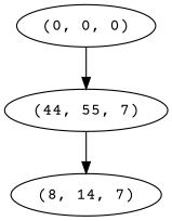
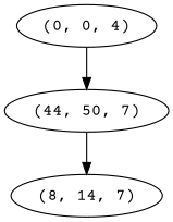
  digraph {
    fontname="Courier Prime"
    node [fontname="Courier Prime"]
    edge [fontname="Courier Prime"]
-   "(0, 0, 0)"
-   "(44, 50, 7)" [label="(44, 55, 7)"]
+   "(0, 0, 0)" [label="(0, 0, 4)"]
+   "(44, 50, 7)"
    "(8, 14, 7)"
    "(0, 0, 0)" -> "(44, 50, 7)"
    "(44, 50, 7)" -> "(8, 14, 7)"
  }
